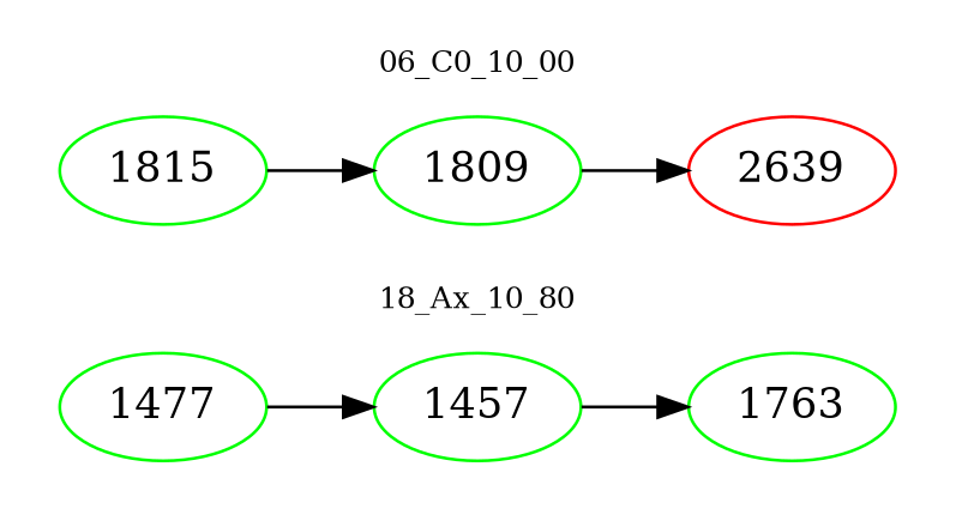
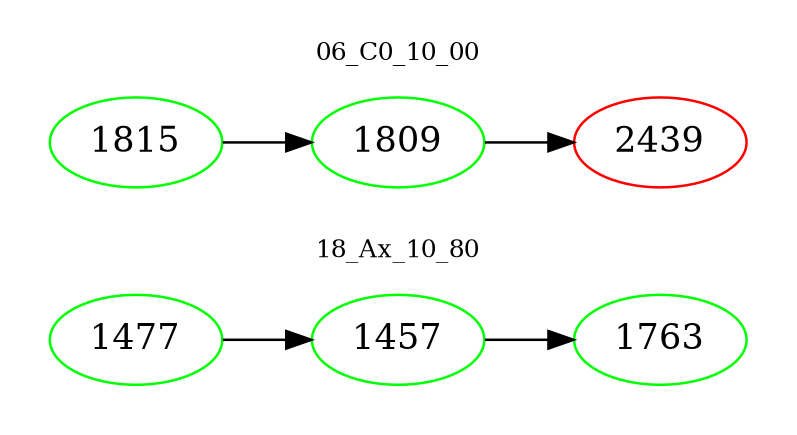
  digraph {
    rankdir=LR
    node [color=green]
    edge [color=black]
    n1 [label=1477]
    n2 [label=1457]
    n3 [label=1763]
    n4 [label=1815]
    n5 [label=1809]
-   n6 [color=red label=2639]
+   n6 [color=red label=2439]
    subgraph cluster_1 {
      color=white
      fontsize=10
      label="18_Ax_10_80"
      n1
      n2
      n3
    }
    subgraph cluster_2 {
      color=white
      fontsize=10
      label="06_C0_10_00"
      n4
      n5
      n6
    }
    n1 -> n2
    n2 -> n3
    n4 -> n5
    n5 -> n6
  }
